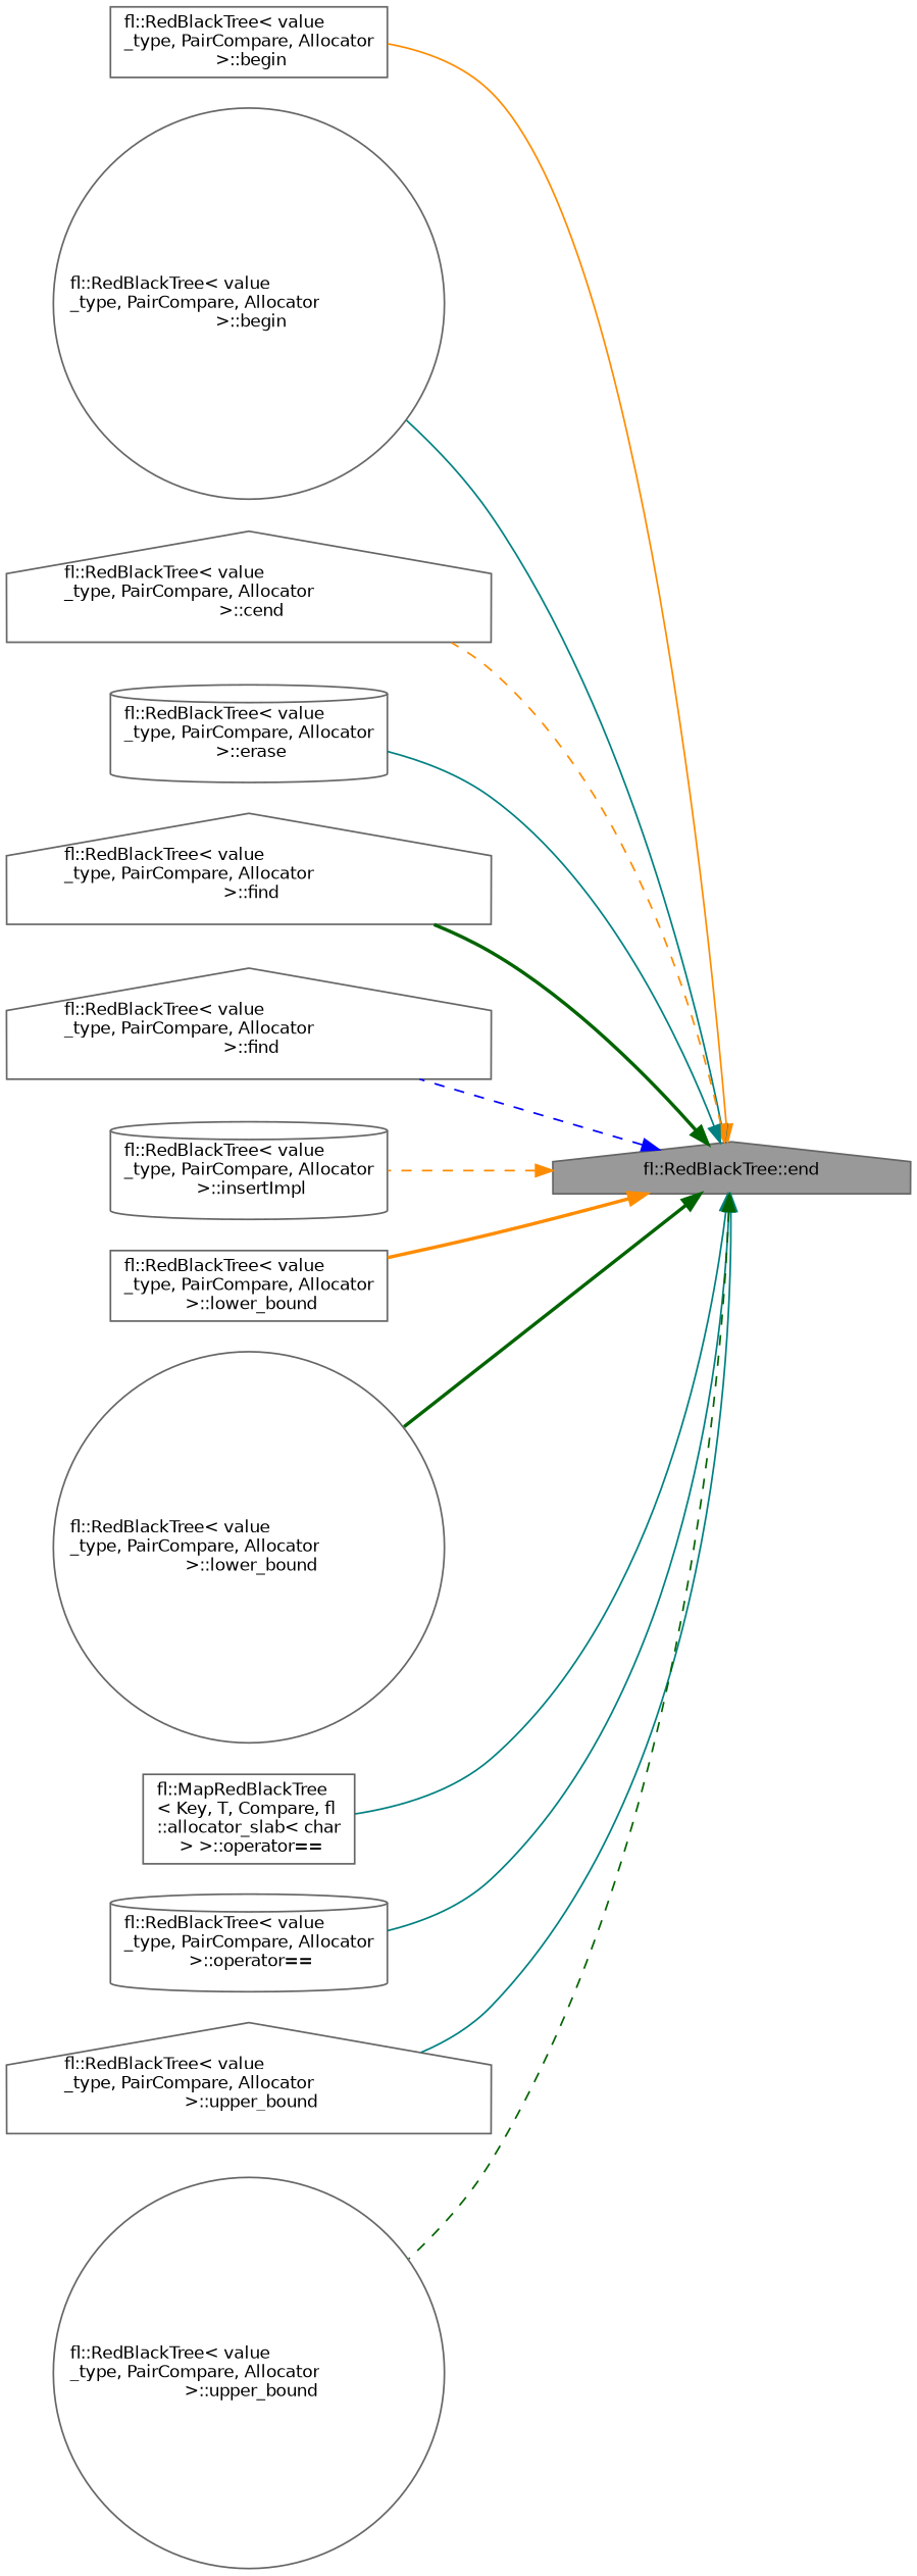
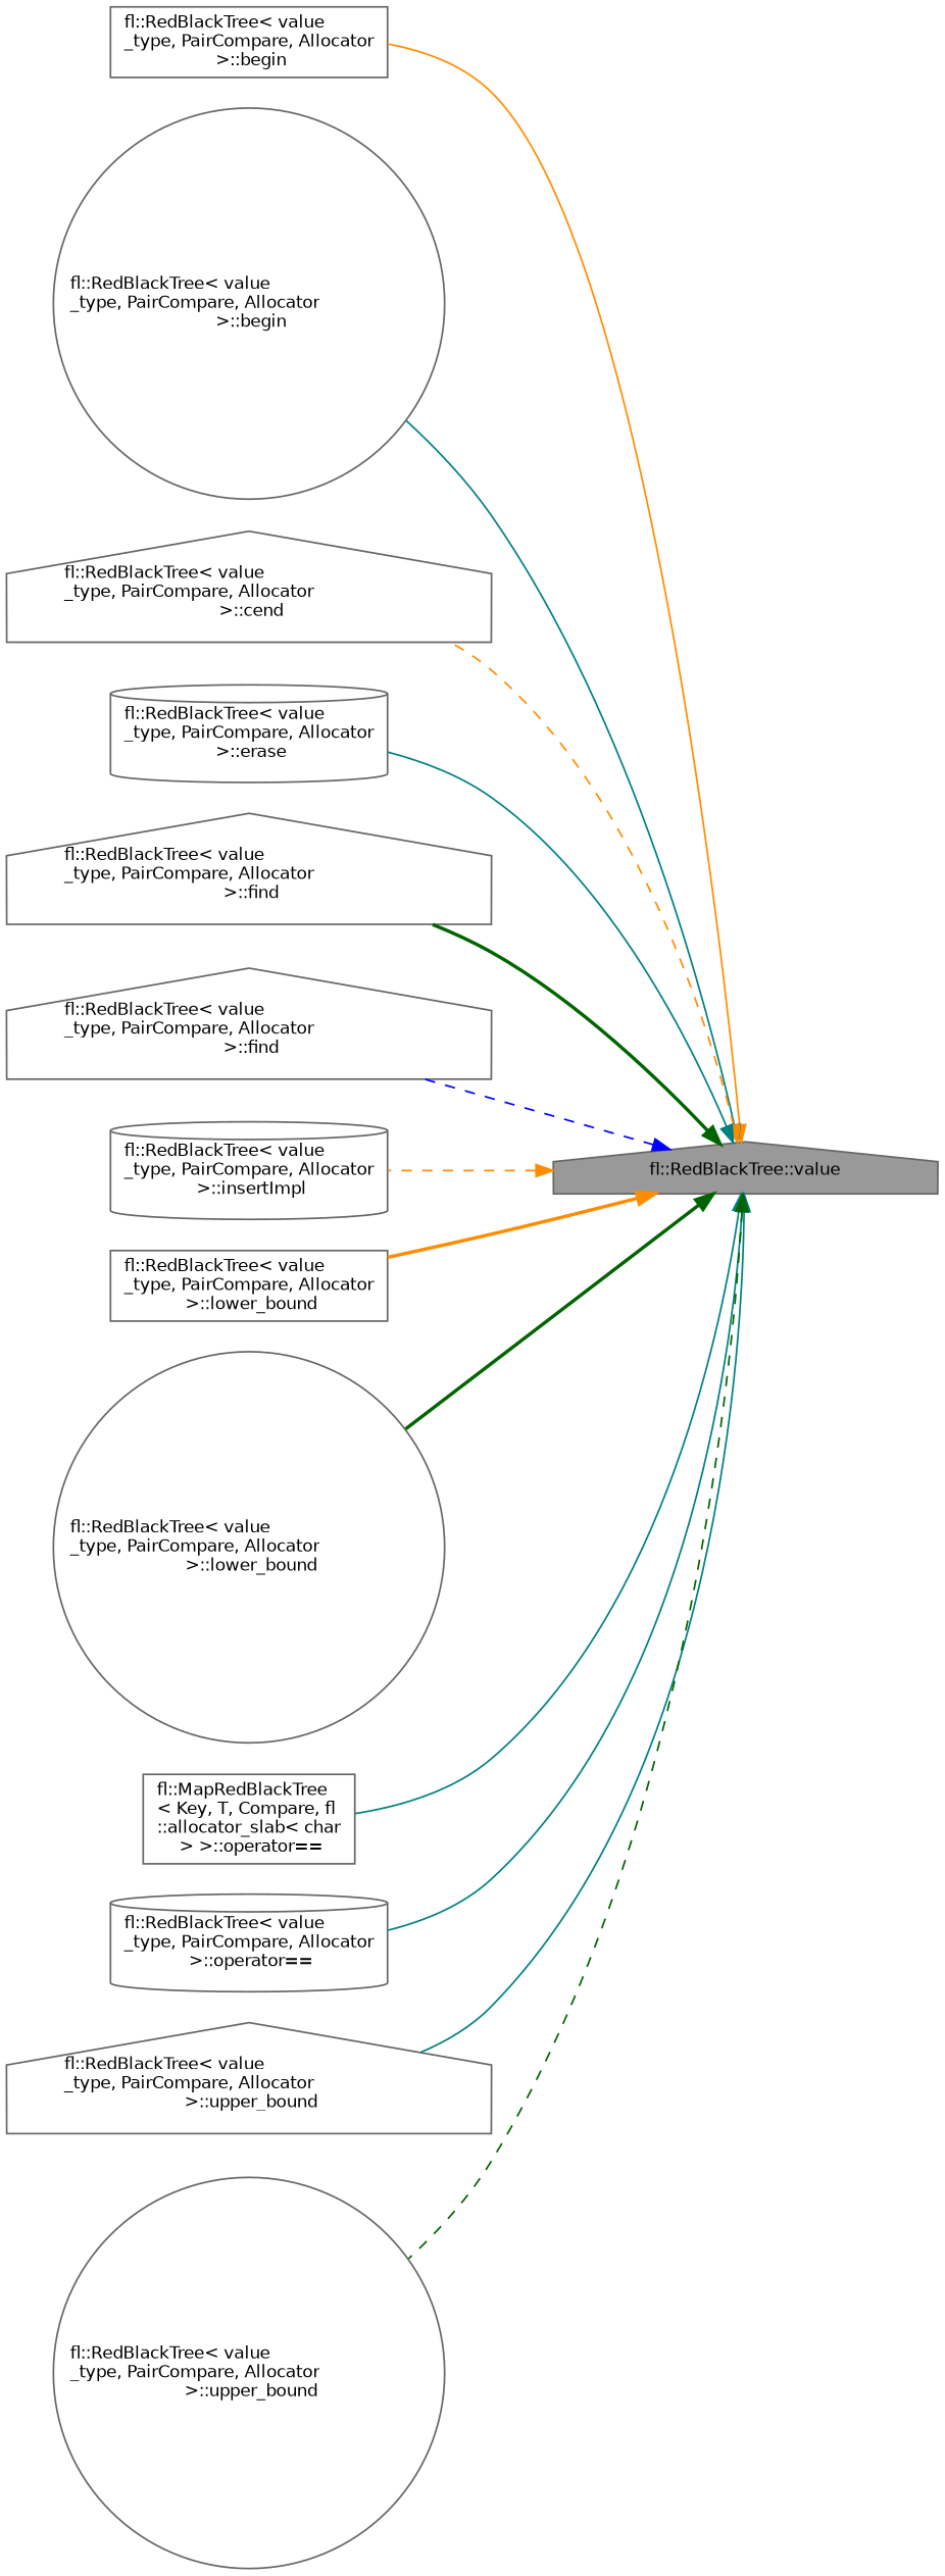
  digraph {
    rankdir=RL
    node [color=grey40 fillcolor=white fontname=Helvetica fontsize=10 shape=house style=filled]
    edge [color=teal dir=back fontname=Helvetica fontsize=10 labelfontname=Helvetica labelfontsize=10 style=solid]
-   n1 [color=gray40 fillcolor=grey60 fontcolor=black height=0.2 label="fl::RedBlackTree::end" width=0.4]
+   n1 [color=gray40 fillcolor=grey60 fontcolor=black height=0.2 label="fl::RedBlackTree::value" width=0.4]
    n2 [height=0.2 label="fl::RedBlackTree\< value\l_type, PairCompare, Allocator\l \>::begin" shape=box width=0.4]
    n3 [height=0.2 label="fl::RedBlackTree\< value\l_type, PairCompare, Allocator\l \>::begin" shape=circle width=0.4]
    n4 [height=0.2 label="fl::RedBlackTree\< value\l_type, PairCompare, Allocator\l \>::cend" width=0.4]
    n5 [height=0.2 label="fl::RedBlackTree\< value\l_type, PairCompare, Allocator\l \>::erase" shape=cylinder width=0.4]
    n6 [height=0.2 label="fl::RedBlackTree\< value\l_type, PairCompare, Allocator\l \>::find" width=0.4]
    n7 [height=0.2 label="fl::RedBlackTree\< value\l_type, PairCompare, Allocator\l \>::find" width=0.4]
    n8 [height=0.2 label="fl::RedBlackTree\< value\l_type, PairCompare, Allocator\l \>::insertImpl" shape=cylinder width=0.4]
    n9 [height=0.2 label="fl::RedBlackTree\< value\l_type, PairCompare, Allocator\l \>::lower_bound" shape=box width=0.4]
    n10 [height=0.2 label="fl::RedBlackTree\< value\l_type, PairCompare, Allocator\l \>::lower_bound" shape=circle width=0.4]
    n11 [height=0.2 label="fl::MapRedBlackTree\l\< Key, T, Compare, fl\l::allocator_slab\< char\l \> \>::operator==" shape=box width=0.4]
    n12 [height=0.2 label="fl::RedBlackTree\< value\l_type, PairCompare, Allocator\l \>::operator==" shape=cylinder width=0.4]
    n13 [height=0.2 label="fl::RedBlackTree\< value\l_type, PairCompare, Allocator\l \>::upper_bound" width=0.4]
    n14 [height=0.2 label="fl::RedBlackTree\< value\l_type, PairCompare, Allocator\l \>::upper_bound" shape=circle width=0.4]
    n1 -> n2 [color=darkorange]
    n1 -> n3
    n1 -> n4 [color=darkorange style=dashed]
    n1 -> n5
    n1 -> n6 [color=darkgreen style=bold]
    n1 -> n7 [color=blue style=dashed]
    n1 -> n8 [color=darkorange style=dashed]
    n1 -> n9 [color=darkorange style=bold]
    n1 -> n10 [color=darkgreen style=bold]
    n1 -> n11
    n1 -> n12
    n1 -> n13
    n1 -> n14 [color=darkgreen style=dashed]
  }
